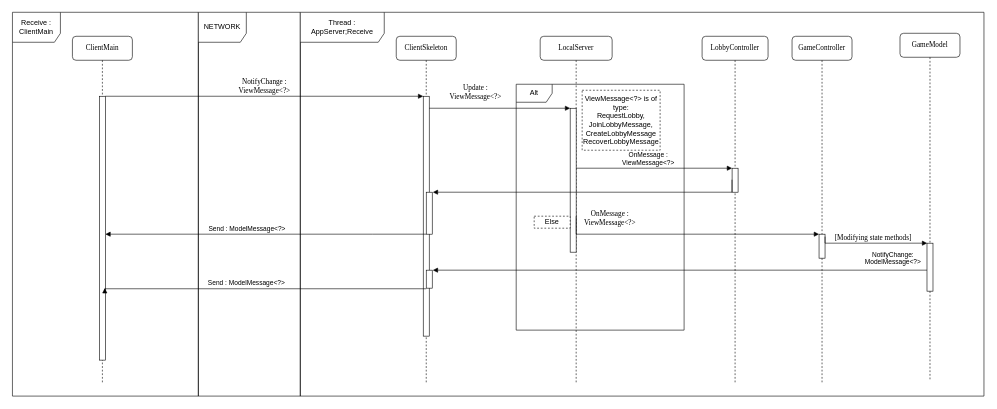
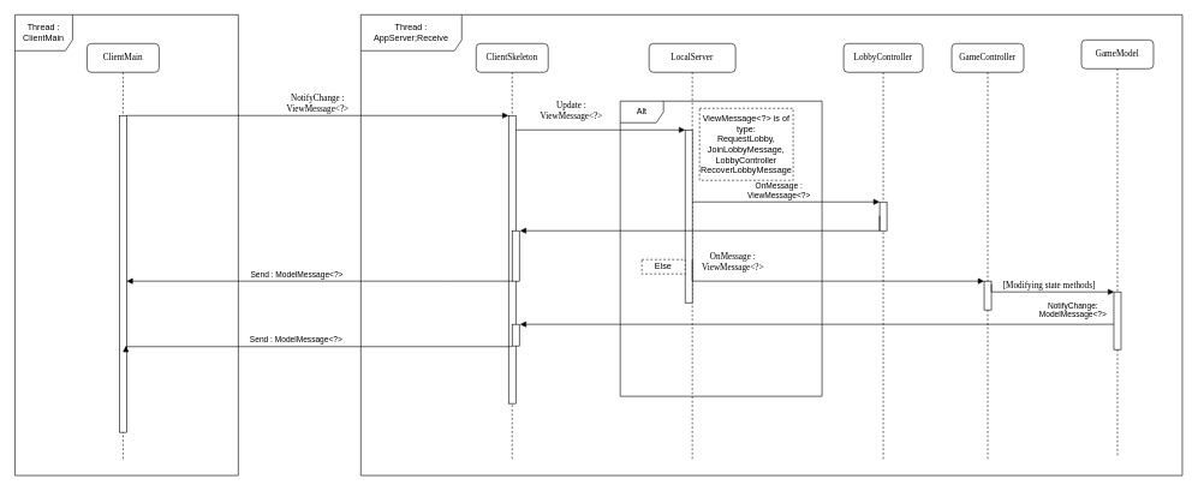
  <mxCell id="0" />
  <mxCell id="1" parent="0" />
  <mxCell id="2" value="ClientSkeleton" style="shape=umlLifeline;perimeter=lifelinePerimeter;whiteSpace=wrap;html=1;container=1;collapsible=0;recursiveResize=0;outlineConnect=0;rounded=1;shadow=0;comic=0;labelBackgroundColor=none;strokeWidth=1;fontFamily=Verdana;fontSize=12;align=center;" parent="1" vertex="1"><mxGeometry x="660" y="60" width="100" height="580" as="geometry" /></mxCell>
  <mxCell id="3" value="" style="html=1;points=[];perimeter=orthogonalPerimeter;rounded=0;shadow=0;comic=0;labelBackgroundColor=none;strokeWidth=1;fontFamily=Verdana;fontSize=12;align=center;" parent="2" vertex="1"><mxGeometry x="45" y="100" width="10" height="400" as="geometry" /></mxCell>
  <mxCell id="4" value="LocalServer" style="shape=umlLifeline;perimeter=lifelinePerimeter;whiteSpace=wrap;html=1;container=1;collapsible=0;recursiveResize=0;outlineConnect=0;rounded=1;shadow=0;comic=0;labelBackgroundColor=none;strokeWidth=1;fontFamily=Verdana;fontSize=12;align=center;" parent="1" vertex="1"><mxGeometry x="900" y="60" width="120" height="580" as="geometry" /></mxCell>
  <mxCell id="5" value="" style="html=1;points=[];perimeter=orthogonalPerimeter;rounded=0;shadow=0;comic=0;labelBackgroundColor=none;strokeWidth=1;fontFamily=Verdana;fontSize=12;align=center;" parent="4" vertex="1"><mxGeometry x="50" y="120" width="10" height="240" as="geometry" /></mxCell>
  <mxCell id="6" value="ClientMain" style="shape=umlLifeline;perimeter=lifelinePerimeter;whiteSpace=wrap;html=1;container=1;collapsible=0;recursiveResize=0;outlineConnect=0;rounded=1;shadow=0;comic=0;labelBackgroundColor=none;strokeWidth=1;fontFamily=Verdana;fontSize=12;align=center;" parent="1" vertex="1"><mxGeometry x="120" y="60" width="100" height="580" as="geometry" /></mxCell>
  <mxCell id="7" value="" style="html=1;points=[];perimeter=orthogonalPerimeter;rounded=0;shadow=0;comic=0;labelBackgroundColor=none;strokeWidth=1;fontFamily=Verdana;fontSize=12;align=center;" parent="6" vertex="1"><mxGeometry x="45" y="100" width="10" height="440" as="geometry" /></mxCell>
  <mxCell id="8" value="NotifyChange :&lt;br&gt;ViewMessage&amp;lt;?&amp;gt;" style="html=1;verticalAlign=bottom;endArrow=block;entryX=0;entryY=0;labelBackgroundColor=none;fontFamily=Verdana;fontSize=12;edgeStyle=elbowEdgeStyle;elbow=vertical;" parent="1" source="7" target="3" edge="1"><mxGeometry relative="1" as="geometry"><mxPoint x="240" y="170" as="sourcePoint" /></mxGeometry></mxCell>
  <mxCell id="9" value="Update :&lt;br&gt;ViewMessage&amp;lt;?&amp;gt;" style="html=1;verticalAlign=bottom;endArrow=block;entryX=0;entryY=0;labelBackgroundColor=none;fontFamily=Verdana;fontSize=12;edgeStyle=elbowEdgeStyle;elbow=vertical;" parent="1" source="3" target="5" edge="1"><mxGeometry x="-0.348" y="10" relative="1" as="geometry"><mxPoint x="440" y="180" as="sourcePoint" /><mxPoint as="offset" /></mxGeometry></mxCell>
  <mxCell id="10" value="GameController" style="shape=umlLifeline;perimeter=lifelinePerimeter;whiteSpace=wrap;html=1;container=1;collapsible=0;recursiveResize=0;outlineConnect=0;rounded=1;shadow=0;comic=0;labelBackgroundColor=none;strokeWidth=1;fontFamily=Verdana;fontSize=12;align=center;" parent="1" vertex="1"><mxGeometry x="1320" y="60" width="100" height="580" as="geometry" /></mxCell>
  <mxCell id="11" value="" style="html=1;points=[];perimeter=orthogonalPerimeter;rounded=0;shadow=0;comic=0;labelBackgroundColor=none;strokeWidth=1;fontFamily=Verdana;fontSize=12;align=center;" parent="10" vertex="1"><mxGeometry x="45" y="330" width="10" height="40" as="geometry" /></mxCell>
  <mxCell id="12" value="OnMessage :&lt;br&gt;ViewMessage&amp;lt;?&amp;gt;" style="html=1;verticalAlign=bottom;endArrow=block;labelBackgroundColor=none;fontFamily=Verdana;fontSize=12;elbow=vertical;rounded=0;edgeStyle=elbowEdgeStyle;" parent="1" target="11" edge="1"><mxGeometry x="-0.604" y="10" relative="1" as="geometry"><mxPoint x="960" y="360" as="sourcePoint" /><mxPoint x="1150" y="210" as="targetPoint" /><mxPoint as="offset" /><Array as="points"><mxPoint x="1180" y="390" /></Array></mxGeometry></mxCell>
  <mxCell id="13" value="Alt" style="shape=umlFrame;whiteSpace=wrap;html=1;pointerEvents=0;" parent="1" vertex="1"><mxGeometry x="860" y="140" width="280" height="410" as="geometry" /></mxCell>
  <mxCell id="14" value="GameModel" style="shape=umlLifeline;perimeter=lifelinePerimeter;whiteSpace=wrap;html=1;container=1;collapsible=0;recursiveResize=0;outlineConnect=0;rounded=1;shadow=0;comic=0;labelBackgroundColor=none;strokeWidth=1;fontFamily=Verdana;fontSize=12;align=center;size=40;" parent="1" vertex="1"><mxGeometry x="1500" y="55" width="100" height="580" as="geometry" /></mxCell>
  <mxCell id="15" value="" style="html=1;points=[];perimeter=orthogonalPerimeter;rounded=0;shadow=0;comic=0;labelBackgroundColor=none;strokeWidth=1;fontFamily=Verdana;fontSize=12;align=center;" parent="14" vertex="1"><mxGeometry x="45" y="350" width="10" height="80" as="geometry" /></mxCell>
  <mxCell id="16" value="NotifyChange:&lt;br&gt;ModelMessage&amp;lt;?&amp;gt;" style="html=1;verticalAlign=bottom;endArrow=block;edgeStyle=elbowEdgeStyle;elbow=vertical;curved=0;rounded=0;entryX=1.093;entryY=0.016;entryDx=0;entryDy=0;entryPerimeter=0;" parent="1" source="15" target="27" edge="1"><mxGeometry x="-0.862" y="-3" width="80" relative="1" as="geometry"><mxPoint x="720" y="370" as="sourcePoint" /><mxPoint x="730" y="450" as="targetPoint" /><Array as="points"><mxPoint x="740" y="450" /><mxPoint x="1160" y="430" /><mxPoint x="1150" y="420" /><mxPoint x="1150" y="440" /><mxPoint x="1110" y="410" /><mxPoint x="1100" y="380" /></Array><mxPoint y="-1" as="offset" /></mxGeometry></mxCell>
  <mxCell id="17" value="Else&lt;br&gt;" style="html=1;whiteSpace=wrap;dashed=1;" parent="1" vertex="1"><mxGeometry x="890" y="360" width="60" height="20" as="geometry" /></mxCell>
  <mxCell id="18" value="[Modifying state methods]" style="html=1;verticalAlign=bottom;endArrow=block;labelBackgroundColor=none;fontFamily=Verdana;fontSize=12;elbow=vertical;rounded=0;entryX=0.033;entryY=-0.001;entryDx=0;entryDy=0;entryPerimeter=0;exitX=1;exitY=0.102;exitDx=0;exitDy=0;exitPerimeter=0;edgeStyle=elbowEdgeStyle;" parent="1" source="11" target="15" edge="1"><mxGeometry x="0.002" relative="1" as="geometry"><mxPoint x="1430" y="380" as="sourcePoint" /><mxPoint x="1615" y="319.58" as="targetPoint" /><mxPoint as="offset" /><Array as="points"><mxPoint x="1520" y="405" /><mxPoint x="1430" y="410" /><mxPoint x="1540" y="395" /><mxPoint x="1450" y="400" /></Array></mxGeometry></mxCell>
- <mxCell id="19" value="Receive :&lt;br&gt;ClientMain" style="shape=umlFrame;whiteSpace=wrap;html=1;pointerEvents=0;width=80;height=50;" parent="1" vertex="1"><mxGeometry y="20" width="310" height="640" as="geometry" x="20" /></mxCell>
- <mxCell id="20" value="NETWORK" style="shape=umlFrame;whiteSpace=wrap;html=1;pointerEvents=0;width=80;height=50;" parent="1" vertex="1"><mxGeometry x="330" y="20" width="170" height="640" as="geometry" /></mxCell>
+ <mxCell id="19" value="Thread :&lt;br&gt;ClientMain" style="shape=umlFrame;whiteSpace=wrap;html=1;pointerEvents=0;width=80;height=50;" parent="1" vertex="1"><mxGeometry y="20" width="310" height="640" as="geometry" x="20" /></mxCell>
  <mxCell id="21" value="Thread :&lt;br&gt;AppServer;Receive" style="shape=umlFrame;whiteSpace=wrap;html=1;pointerEvents=0;width=140;height=50;" parent="1" vertex="1"><mxGeometry x="500" y="20" width="1140" height="640" as="geometry" /></mxCell>
  <mxCell id="22" value="LobbyController" style="shape=umlLifeline;perimeter=lifelinePerimeter;whiteSpace=wrap;html=1;container=1;collapsible=0;recursiveResize=0;outlineConnect=0;rounded=1;shadow=0;comic=0;labelBackgroundColor=none;strokeWidth=1;fontFamily=Verdana;fontSize=12;align=center;" parent="1" vertex="1"><mxGeometry x="1170" y="60" width="110" height="580" as="geometry" /></mxCell>
  <mxCell id="23" value="" style="html=1;points=[];perimeter=orthogonalPerimeter;rounded=0;shadow=0;comic=0;labelBackgroundColor=none;strokeWidth=1;fontFamily=Verdana;fontSize=12;align=center;" parent="22" vertex="1"><mxGeometry x="50" y="220" width="10" height="40" as="geometry" /></mxCell>
  <mxCell id="24" value="OnMessage :&lt;br&gt;ViewMessage&amp;lt;?&amp;gt;" style="html=1;verticalAlign=bottom;endArrow=block;edgeStyle=elbowEdgeStyle;elbow=vertical;curved=0;rounded=0;" parent="1" edge="1"><mxGeometry x="-0.077" width="80" relative="1" as="geometry"><mxPoint x="960" y="280" as="sourcePoint" /><mxPoint x="1220" y="280" as="targetPoint" /><mxPoint as="offset" /></mxGeometry></mxCell>
  <mxCell id="25" value="" style="html=1;verticalAlign=bottom;endArrow=block;edgeStyle=elbowEdgeStyle;elbow=vertical;rounded=0;exitX=-0.019;exitY=0.479;exitDx=0;exitDy=0;exitPerimeter=0;entryX=1.1;entryY=0.005;entryDx=0;entryDy=0;entryPerimeter=0;" parent="1" source="23" target="26" edge="1"><mxGeometry x="0.129" y="-9" width="80" relative="1" as="geometry"><mxPoint x="970" y="350" as="sourcePoint" /><mxPoint x="730" y="320" as="targetPoint" /><mxPoint as="offset" /><Array as="points"><mxPoint x="1200" y="320" /></Array></mxGeometry></mxCell>
  <mxCell id="26" value="" style="html=1;points=[];perimeter=orthogonalPerimeter;rounded=0;shadow=0;comic=0;labelBackgroundColor=none;strokeWidth=1;fontFamily=Verdana;fontSize=12;align=center;" parent="1" vertex="1"><mxGeometry x="710" y="320" width="10" height="70" as="geometry" /></mxCell>
  <mxCell id="27" value="" style="html=1;points=[];perimeter=orthogonalPerimeter;rounded=0;shadow=0;comic=0;labelBackgroundColor=none;strokeWidth=1;fontFamily=Verdana;fontSize=12;align=center;" parent="1" vertex="1"><mxGeometry x="710" y="450" width="10" height="30" as="geometry" /></mxCell>
  <mxCell id="28" value="Send : ModelMessage&amp;lt;?&amp;gt;" style="html=1;verticalAlign=bottom;endArrow=block;edgeStyle=elbowEdgeStyle;elbow=vertical;curved=0;rounded=0;" parent="1" edge="1"><mxGeometry x="0.119" width="80" relative="1" as="geometry"><mxPoint x="710" y="390" as="sourcePoint" /><mxPoint x="175" y="390" as="targetPoint" /><mxPoint as="offset" /><Array as="points"><mxPoint x="620" y="390" /><mxPoint x="510" y="340" /></Array></mxGeometry></mxCell>
  <mxCell id="29" value="Send : ModelMessage&amp;lt;?&amp;gt;" style="html=1;verticalAlign=bottom;endArrow=block;edgeStyle=elbowEdgeStyle;elbow=vertical;curved=0;rounded=0;exitX=-0.007;exitY=0.571;exitDx=0;exitDy=0;exitPerimeter=0;" parent="1" edge="1"><mxGeometry x="0.119" width="80" relative="1" as="geometry"><mxPoint x="710" y="481" as="sourcePoint" /><mxPoint x="174" y="480" as="targetPoint" /><mxPoint as="offset" /></mxGeometry></mxCell>
- <mxCell id="30" value="ViewMessage&amp;lt;?&amp;gt; is of type:&lt;br&gt;RequestLobby,&lt;br&gt;JoinLobbyMessage,&lt;br&gt;CreateLobbyMessage&lt;br&gt;RecoverLobbyMessage" style="html=1;whiteSpace=wrap;dashed=1;" parent="1" vertex="1"><mxGeometry x="970" y="150" width="130" height="100" as="geometry" /></mxCell>
+ <mxCell id="30" value="ViewMessage&amp;lt;?&amp;gt; is of type:&lt;br&gt;RequestLobby,&lt;br&gt;JoinLobbyMessage,&lt;br&gt;LobbyController&lt;br&gt;RecoverLobbyMessage" style="html=1;whiteSpace=wrap;dashed=1;" parent="1" vertex="1"><mxGeometry x="970" y="150" width="130" height="100" as="geometry" /></mxCell>
